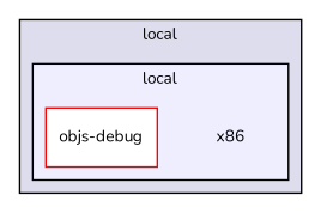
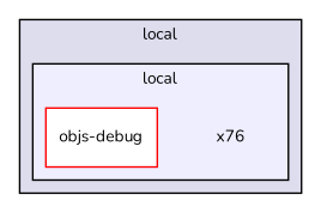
  digraph {
    compound=true
    fontname=Nunito
    node [fontname=Nunito fontsize=10]
-   n1 [label=x86 shape=plaintext]
+   n1 [label=x76 shape=plaintext]
    n2 [color=red fillcolor=white label="objs-debug" shape=box style=filled]
    subgraph cluster_1 {
      bgcolor="#ddddee"
      fontsize=10
      label=local
      pencolor=black
      subgraph cluster_2 {
        bgcolor="#eeeeff"
        fontsize=10
        pencolor=black
        n1
        n2
      }
    }
  }
